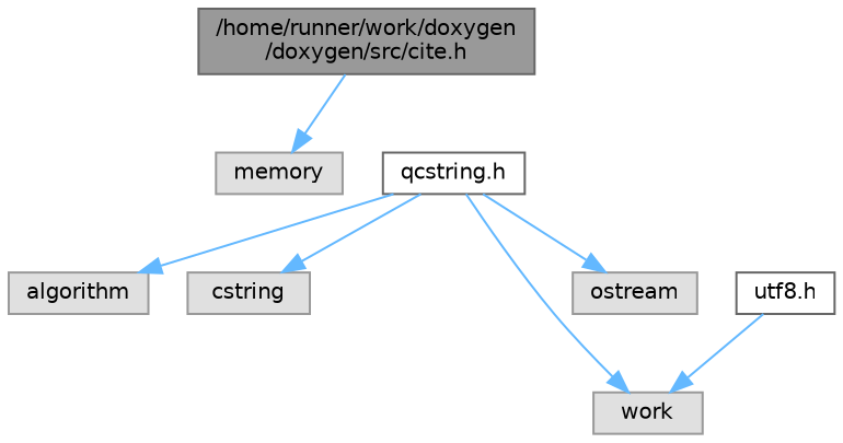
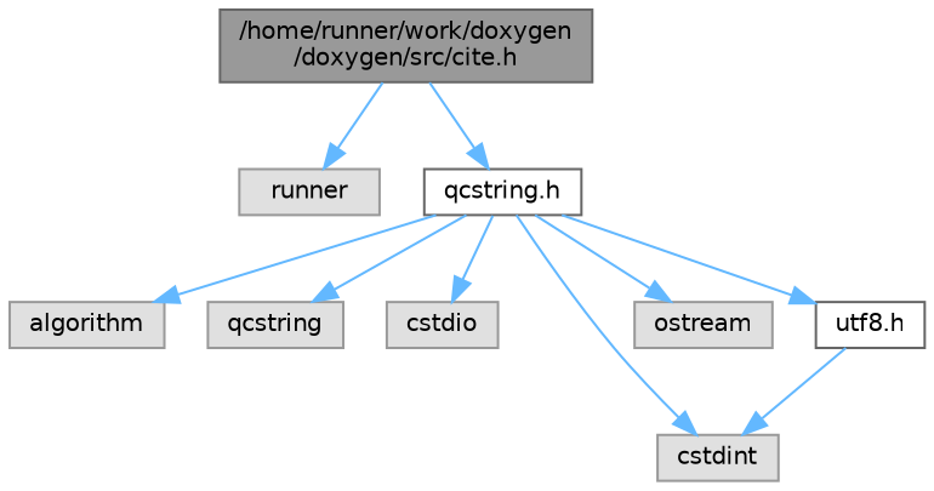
  digraph {
    node [color=grey60 fillcolor="#E0E0E0" fontname=Helvetica fontsize=10 shape=box style=filled]
    edge [color=steelblue1 fontname=Helvetica fontsize=10 labelfontname=Helvetica labelfontsize=10 style=solid]
    n1 [color=gray40 fillcolor=grey60 fontcolor=black height=0.2 label="/home/runner/work/doxygen\l/doxygen/src/cite.h" width=0.4]
-   n2 [height=0.2 label=memory width=0.4]
+   n2 [height=0.2 label=runner width=0.4]
    n3 [color=grey40 fillcolor=white height=0.2 label="qcstring.h" width=0.4]
    n4 [height=0.2 label=algorithm width=0.4]
-   n5 [height=0.2 label=cstring width=0.4]
-   n7 [height=0.2 label=work width=0.4]
+   n5 [height=0.2 label=qcstring width=0.4]
+   n6 [height=0.2 label=cstdio width=0.4]
+   n7 [height=0.2 label=cstdint width=0.4]
    n8 [height=0.2 label=ostream width=0.4]
    n9 [color=grey40 fillcolor=white height=0.2 label="utf8.h" width=0.4]
    n1 -> n2
+   n1 -> n3
    n3 -> n4
    n3 -> n5
+   n3 -> n6
    n3 -> n7
    n3 -> n8
+   n3 -> n9
    n9 -> n7
  }
